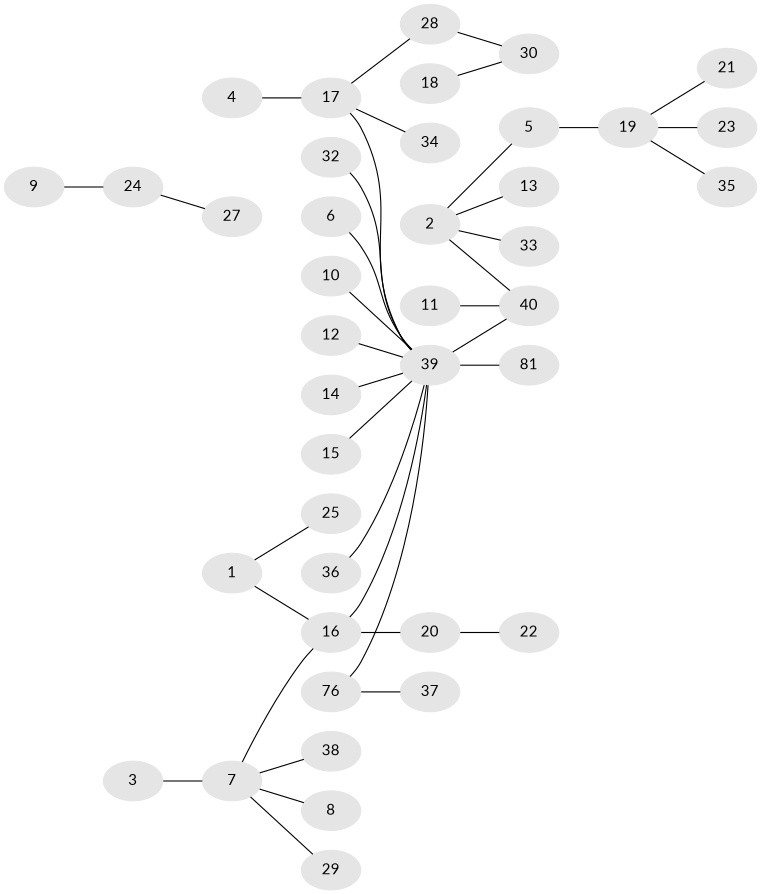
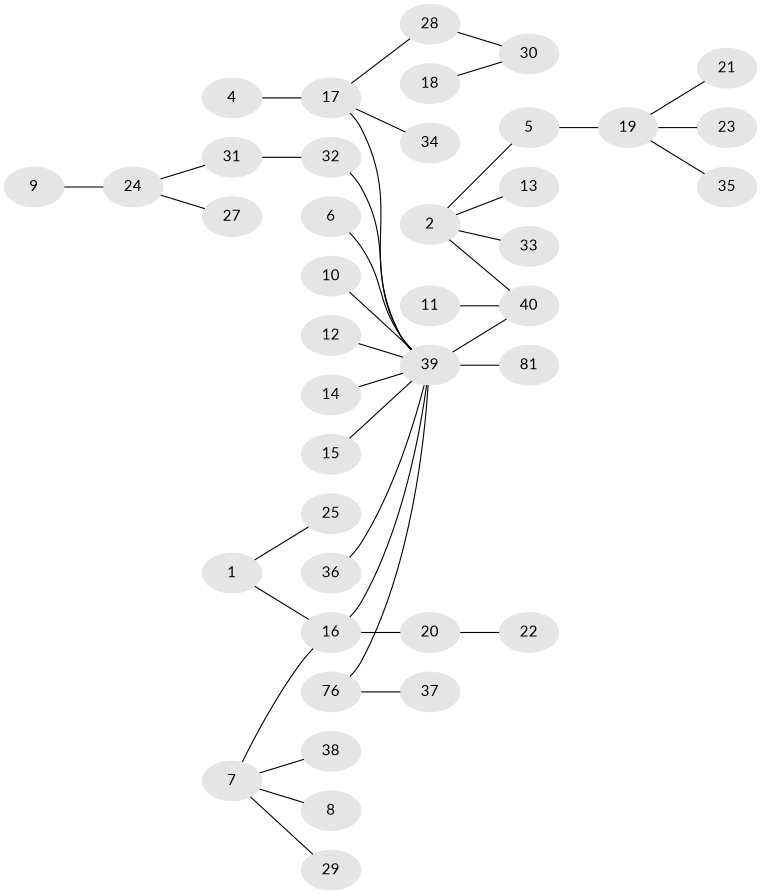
  graph {
    fontname=Lato
    rankdir=LR
    node [color=gray90 fontname=Lato style=filled]
    edge [fontname=Lato weight=1.0]
    1
    16
    25
    39
    20
    2
    5
    13
    33
    40
    19
-   3
    7
    8
    29
    38
    4
    17
    28
    34
    21
    23
    35
    6
    n25 [label=81]
    9
    24
    27
+   31
    10
    11
    12
    14
    15
    22
    30
    18
    32
    n39 [label=76]
    37
    36
    1 -- 16
    1 -- 25
    16 -- 39
    16 -- 20
    39 -- 40
    39 -- n25
    20 -- 22
    2 -- 5
    2 -- 13
    2 -- 33
    2 -- 40
    5 -- 19
    19 -- 21
    19 -- 23
    19 -- 35
-   3 -- 7
    7 -- 16
    7 -- 8
    7 -- 29
    7 -- 38
    4 -- 17
    17 -- 39
    17 -- 28
    17 -- 34
    28 -- 30
    6 -- 39
    9 -- 24
    24 -- 27
+   24 -- 31
+   31 -- 32
    10 -- 39
    11 -- 40
    12 -- 39
    14 -- 39
    15 -- 39
    18 -- 30
    32 -- 39
    n39 -- 39
    n39 -- 37
    36 -- 39
  }
